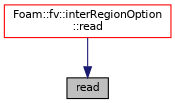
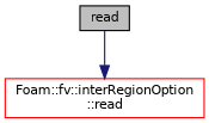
  digraph {
    rankdir=TB
    node [fontname=Helvetica fontsize=10 shape=record]
    n1 [color=black fillcolor=grey75 fontcolor=black height=0.2 label=read style=filled width=0.4]
    n2 [color=red height=0.2 label="Foam::fv::interRegionOption\l::read" width=0.4]
-   n2 -> n1 [color=midnightblue fontname=Helvetica fontsize=10 labelfontname=Helvetica labelfontsize=10 style=solid]
+   n1 -> n2 [color=midnightblue fontname=Helvetica fontsize=10 labelfontname=Helvetica labelfontsize=10 style=solid]
  }
